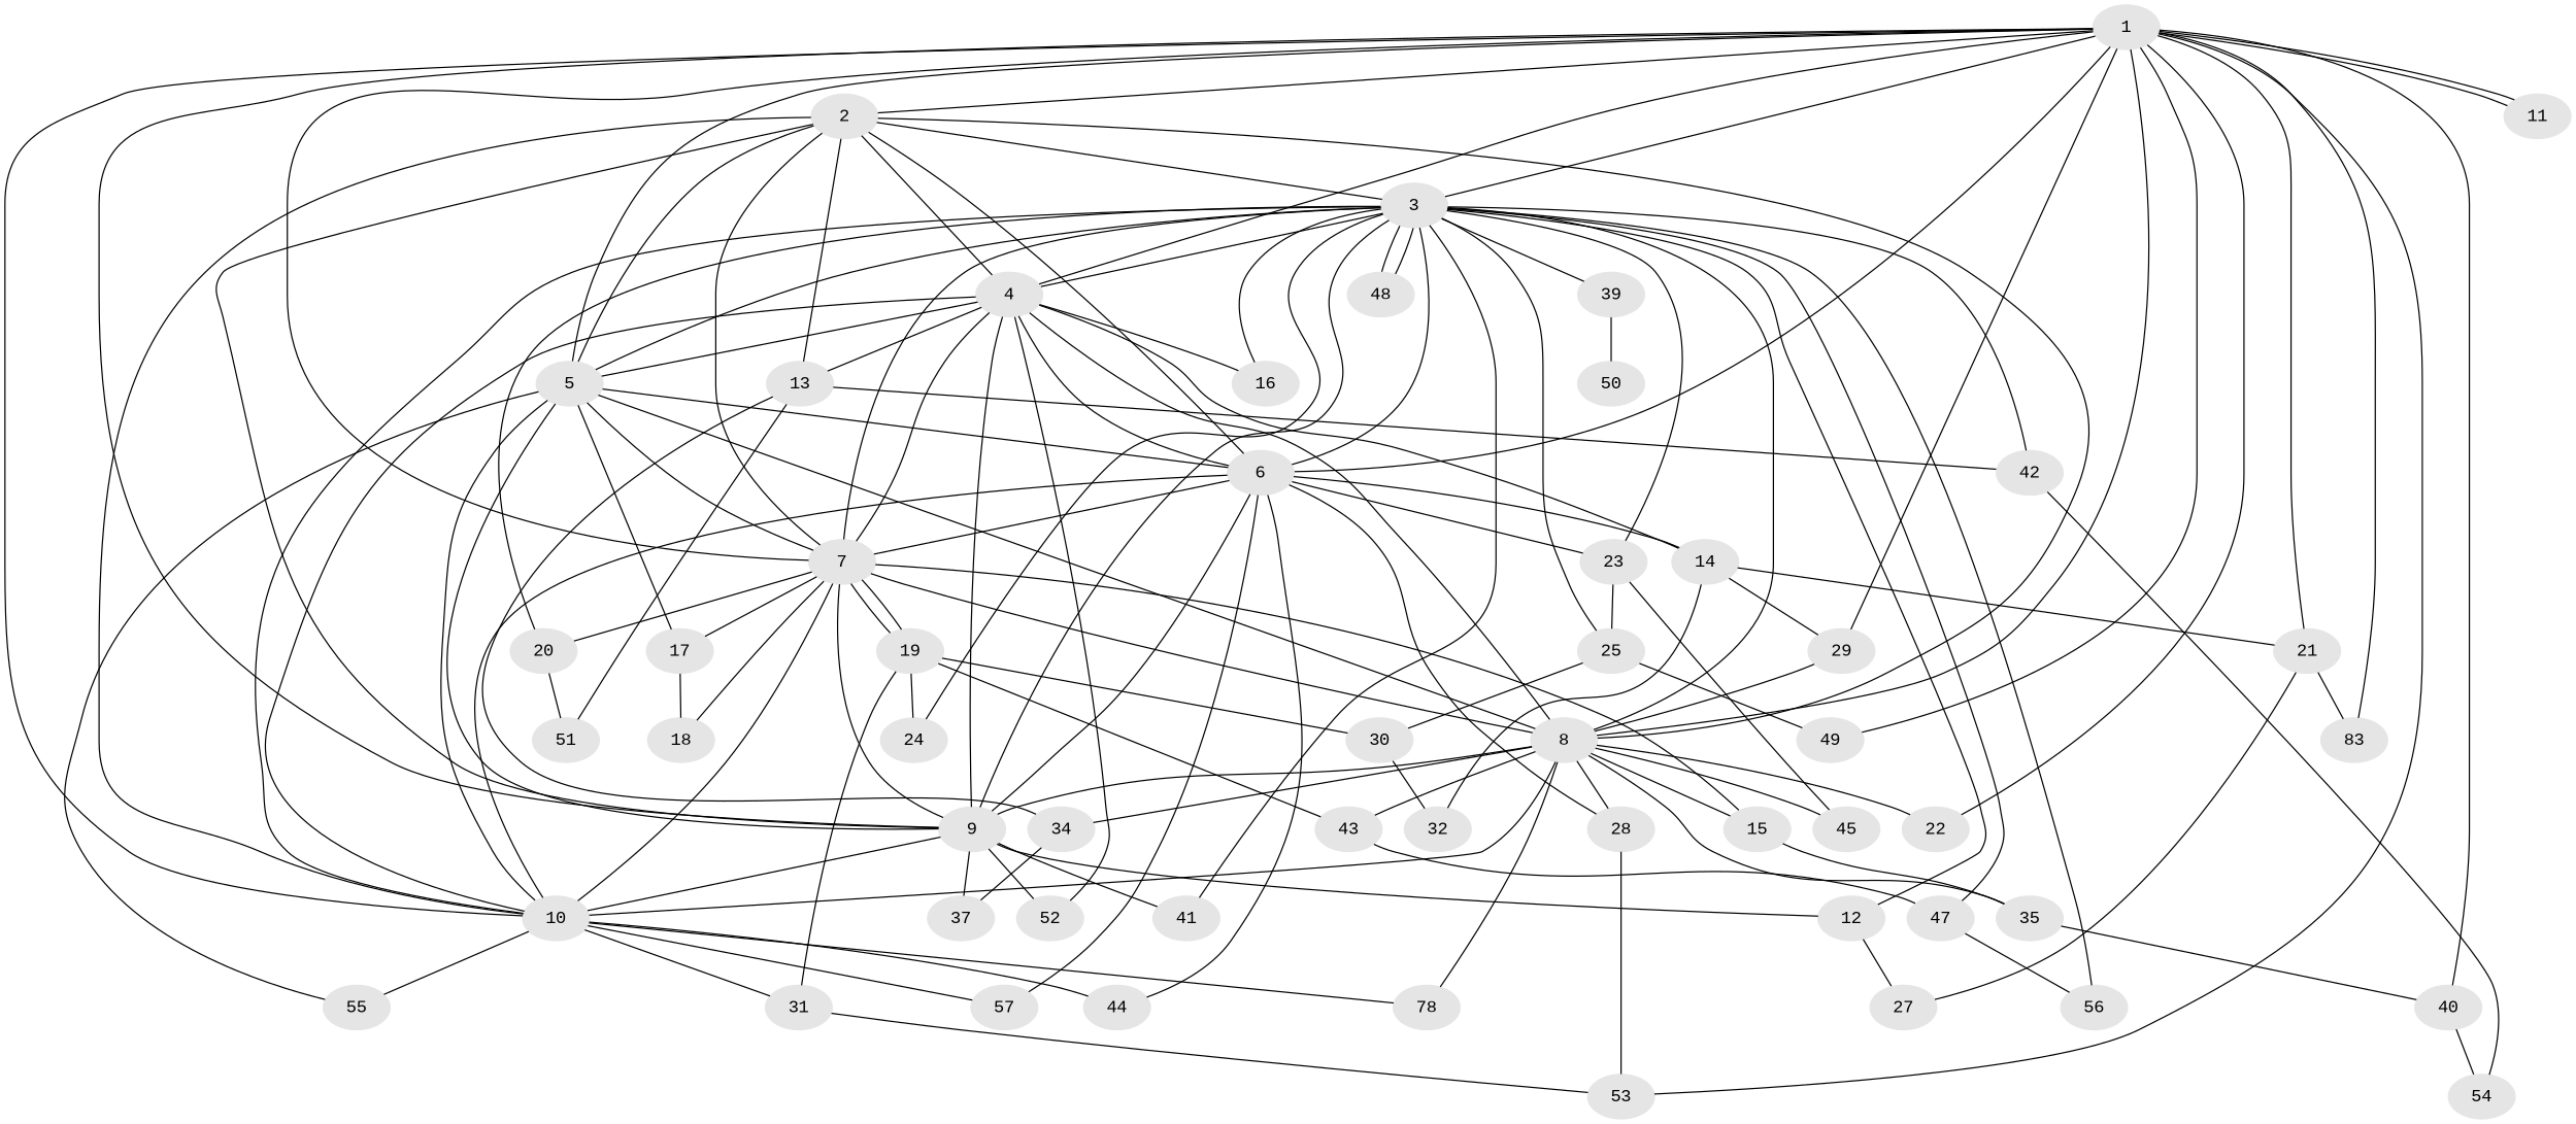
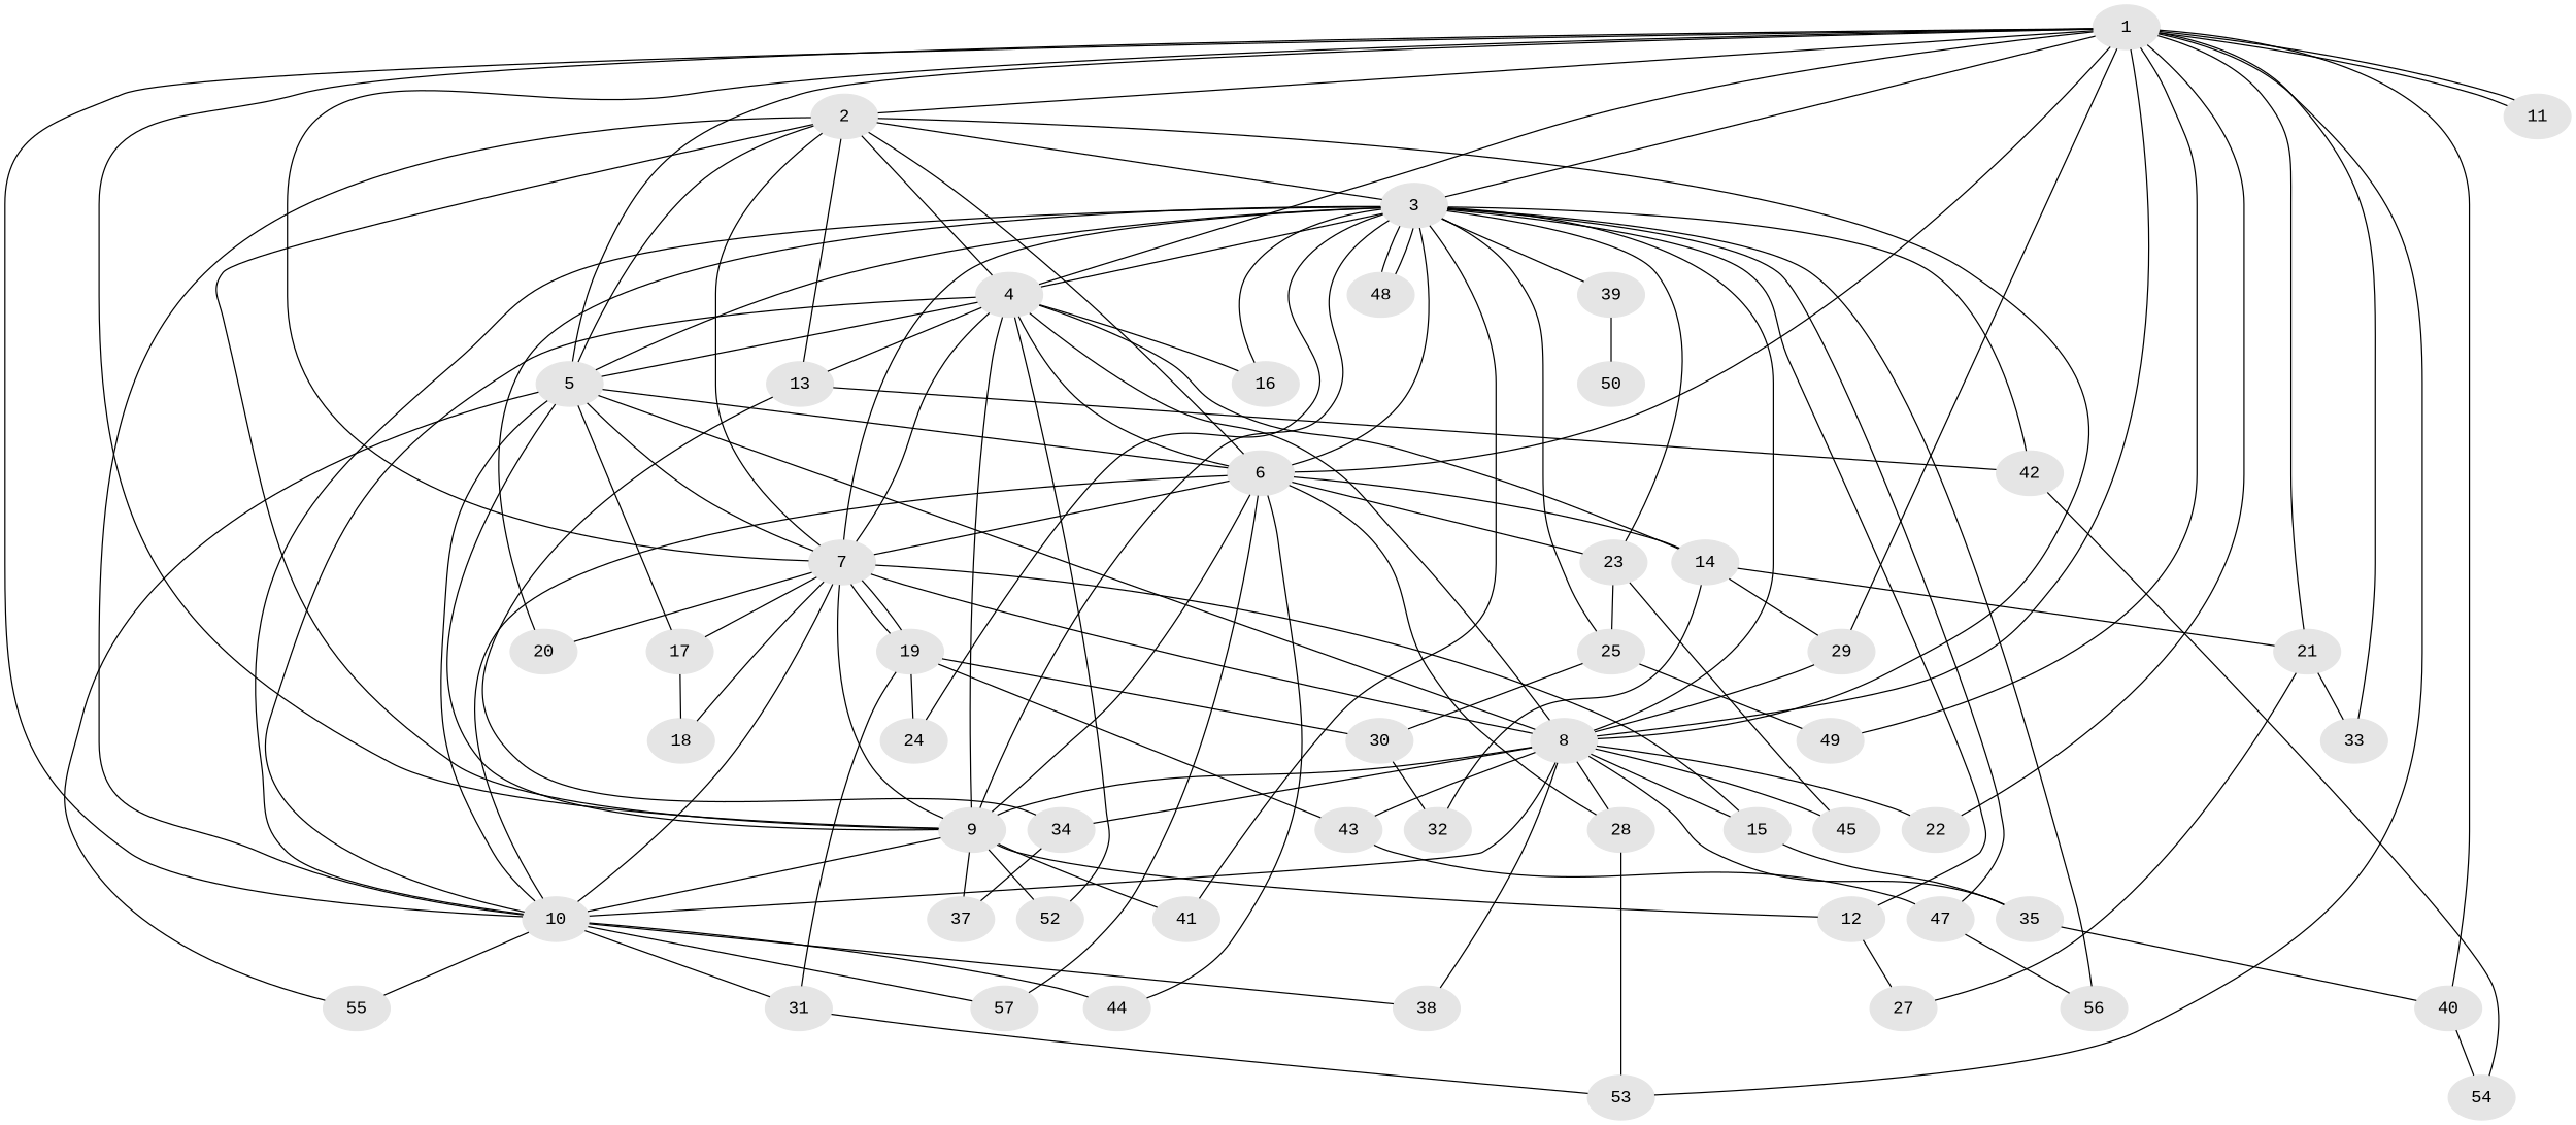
  graph {
    fontname="Liberation Mono"
    node [color=gray90 fontname="Liberation Mono" style=filled]
    edge [fontname="Liberation Mono"]
    1
    2
    3
    4
    5
    6
    7
    8
    9
    10
    11
    21
    22
    29
-   33 [label=83]
+   33
    40
    49
    53
    13
    12
    16
    20
    23
    24
    25
    39
    41
    42
    47
    48
    56
    14
    52
    17
    55
    28
    44
    57
    15
    18
    19
    34
    35
-   38 [label=78]
+   38
    43
    45
    37
    31
    27
    54
-   51
    30
    50
    32
    1 -- 2
    1 -- 3
    1 -- 4
    1 -- 5
    1 -- 6
    1 -- 7
    1 -- 8
    1 -- 9
    1 -- 10
    1 -- 11
    1 -- 11
    1 -- 21
    1 -- 22
    1 -- 29
    1 -- 33
    1 -- 40
    1 -- 49
    1 -- 53
    2 -- 3
    2 -- 4
    2 -- 5
    2 -- 6
    2 -- 7
    2 -- 8
    2 -- 9
    2 -- 10
    2 -- 13
    3 -- 4
    3 -- 5
    3 -- 6
    3 -- 7
    3 -- 8
    3 -- 9
    3 -- 10
    3 -- 12
    3 -- 16
    3 -- 20
    3 -- 23
    3 -- 24
    3 -- 25
    3 -- 39
    3 -- 41
    3 -- 42
    3 -- 47
    3 -- 48
    3 -- 48
    3 -- 56
    4 -- 5
    4 -- 6
    4 -- 7
    4 -- 8
    4 -- 9
    4 -- 10
    4 -- 13
    4 -- 16
    4 -- 14
    4 -- 52
    5 -- 6
    5 -- 7
    5 -- 8
    5 -- 9
    5 -- 10
    5 -- 17
    5 -- 55
    6 -- 7
    6 -- 9
    6 -- 10
    6 -- 23
    6 -- 14
    6 -- 28
    6 -- 44
    6 -- 57
    7 -- 8
    7 -- 9
    7 -- 10
    7 -- 20
    7 -- 17
    7 -- 15
    7 -- 18
    7 -- 19
    7 -- 19
    8 -- 9
    8 -- 10
    8 -- 22
    8 -- 28
    8 -- 15
    8 -- 34
    8 -- 35
    8 -- 38
    8 -- 43
    8 -- 45
    9 -- 10
    9 -- 12
    9 -- 41
    9 -- 52
    9 -- 37
    10 -- 55
    10 -- 44
    10 -- 57
    10 -- 38
    10 -- 31
    21 -- 33
    21 -- 27
    29 -- 8
    40 -- 54
    13 -- 42
    13 -- 34
-   13 -- 51
    12 -- 27
-   20 -- 51
    23 -- 25
    23 -- 45
    25 -- 49
    25 -- 30
    39 -- 50
    42 -- 54
    47 -- 56
    14 -- 21
    14 -- 29
    14 -- 32
    17 -- 18
    28 -- 53
    15 -- 35
    19 -- 24
    19 -- 43
    19 -- 31
    19 -- 30
    34 -- 37
    35 -- 40
    43 -- 47
    31 -- 53
    30 -- 32
  }
